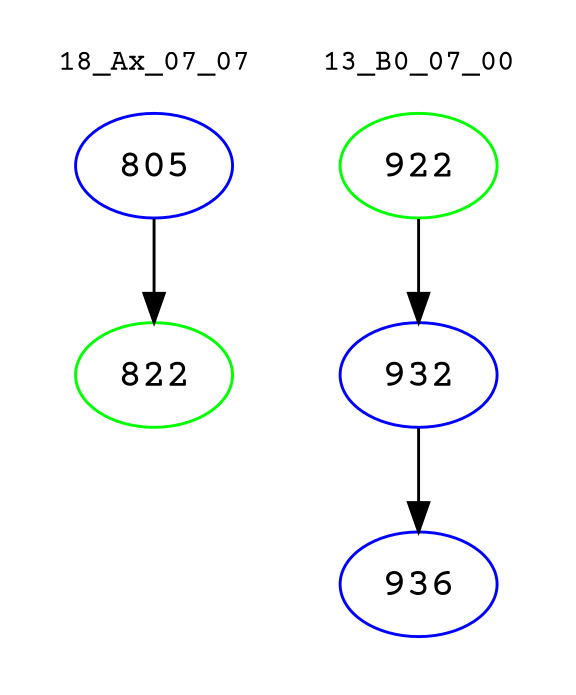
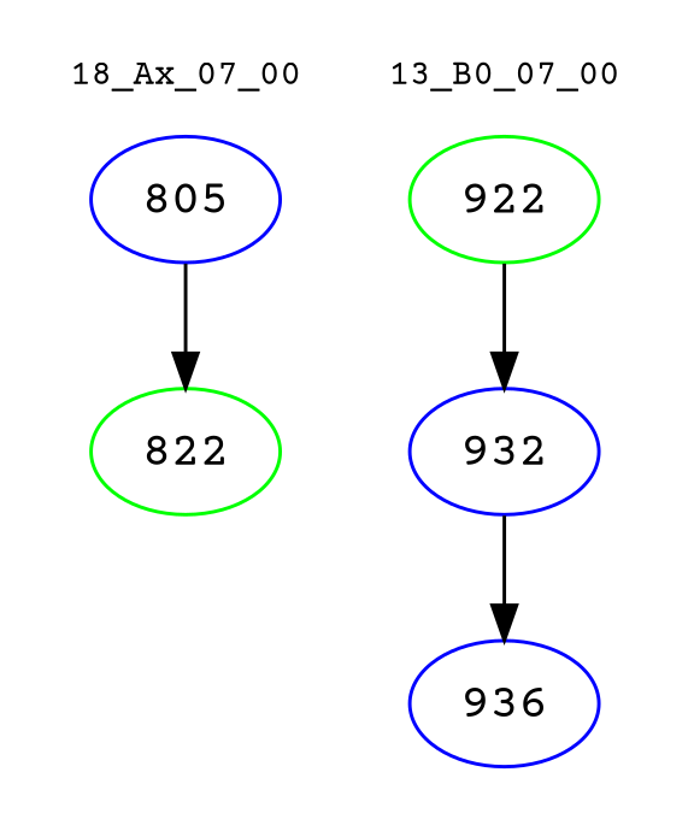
  digraph {
    fontname="Courier Prime"
    node [color=blue fontname="Courier Prime"]
    edge [color=black fontname="Courier Prime"]
    n1 [label=805]
    n2 [color=green label=822]
    n3 [color=green label=922]
    n4 [label=932]
    n5 [label=936]
    subgraph cluster_1 {
      color=white
      fontsize=10
-     label="18_Ax_07_07"
+     label="18_Ax_07_00"
      n1
      n2
    }
    subgraph cluster_2 {
      color=white
      fontsize=10
      label="13_B0_07_00"
      n3
      n4
      n5
    }
    n1 -> n2
    n3 -> n4
    n4 -> n5
  }
